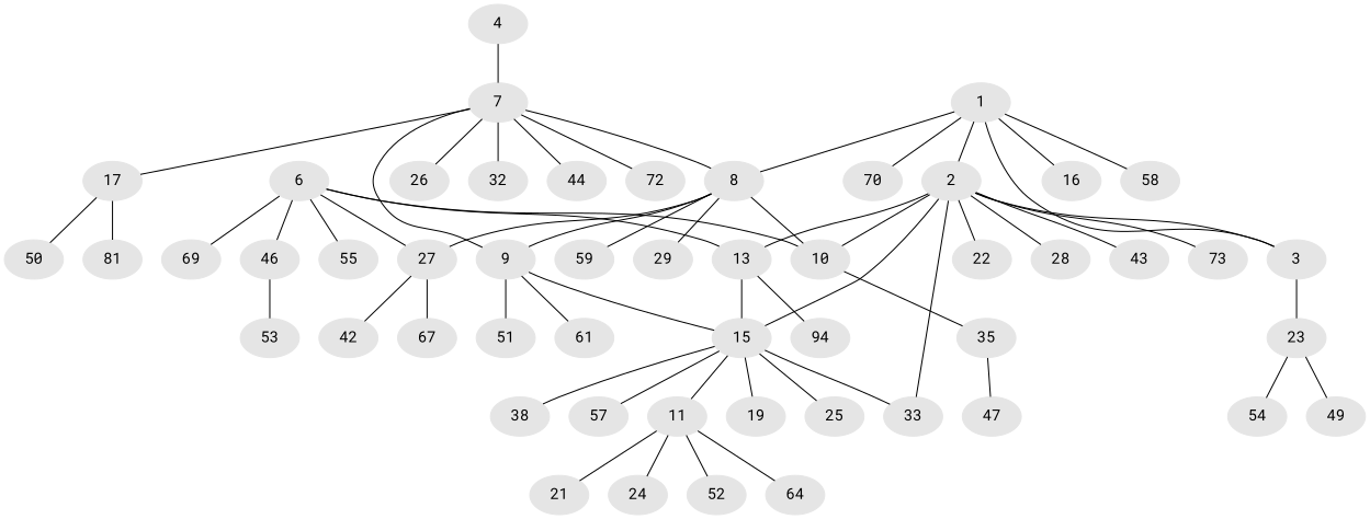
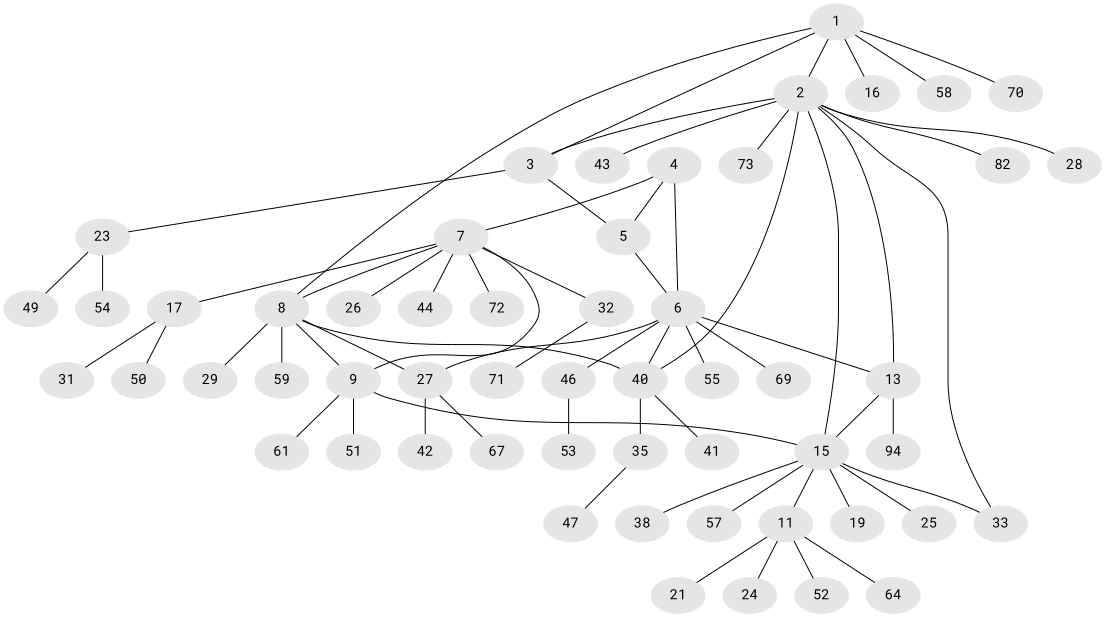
  graph {
    fontname="Roboto Mono"
    node [color=gray90 fontname="Roboto Mono" style=filled]
    edge [fontname="Roboto Mono"]
    1 [super="+39"]
    2 [super="+12"]
    3
    8 [super="+66"]
    16
    58
    70
-   10 [super="+11"]
+   10 [super="+11" label=40]
    13 [super="+14"]
    15 [super="+37"]
-   22
+   22 [label=82]
    28
    33
    43
    73
+   5 [super="+45"]
    23 [super="+48"]
    27 [super="+30"]
    9 [super="+40"]
    29
    59
    35 [super="+36"]
+   41
    n24 [label=94]
    n25 [label=11 super="+65"]
    19
    25
    38
    57
    6 [super="+56"]
    49
    54
    4 [super="+63"]
    7 [super="+20"]
    46 [super="+62"]
    55
    69
    17 [super="+60"]
    26
    32 [super="+68"]
    44
    72
    42
    67
    53
    51
    61
-   31 [label=81]
+   31
    50
+   71
    47
    21
    24
    52
    64
    1 -- 2
    1 -- 3
    1 -- 8
    1 -- 16
    1 -- 58
    1 -- 70
    2 -- 3
    2 -- 10 [weight=2]
    2 -- 13
    2 -- 15
    2 -- 22
    2 -- 28
    2 -- 33
    2 -- 43
    2 -- 73
+   3 -- 5
    3 -- 23
    8 -- 10
    8 -- 27
    8 -- 9
    8 -- 29
    8 -- 59
    10 -- 35
+   10 -- 41
    13 -- 15 [weight=2]
    13 -- n24
    15 -- 33
    15 -- n25
    15 -- 19
    15 -- 25
    15 -- 38
    15 -- 57
+   5 -- 6
    23 -- 49
    23 -- 54
    27 -- 42
    27 -- 67
    9 -- 15
    9 -- 51
    9 -- 61
    35 -- 47
    n25 -- 21
    n25 -- 24
    n25 -- 52
    n25 -- 64
    6 -- 10
    6 -- 13
    6 -- 27
    6 -- 46
    6 -- 55
    6 -- 69
+   4 -- 5
+   4 -- 6
    4 -- 7
    7 -- 8
    7 -- 9
    7 -- 17
    7 -- 26
    7 -- 32
    7 -- 44
    7 -- 72
    46 -- 53
    17 -- 31
    17 -- 50
+   32 -- 71
  }
